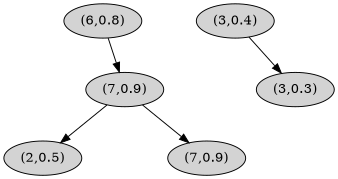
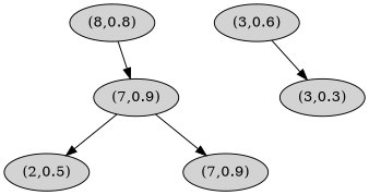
  digraph {
    node [style=filled]
-   n1 [label="(6,0.8)"]
+   n1 [label="(8,0.8)"]
    n2 [label=0 style=invis]
    n3 [label="(7,0.9)"]
-   n4 [label="(3,0.4)"]
+   n4 [label="(3,0.6)"]
    n5 [label=1 style=invis]
    n6 [label="(3,0.3)"]
    n7 [label="(2,0.5)"]
    n8 [label=4 style=invis]
    n9 [label="(7,0.9)"]
    n1 -> n2 [style=invis]
    n1 -> n3
    n3 -> n7
    n3 -> n8 [style=invis]
    n3 -> n9
    n4 -> n5 [style=invis]
    n4 -> n6
  }
